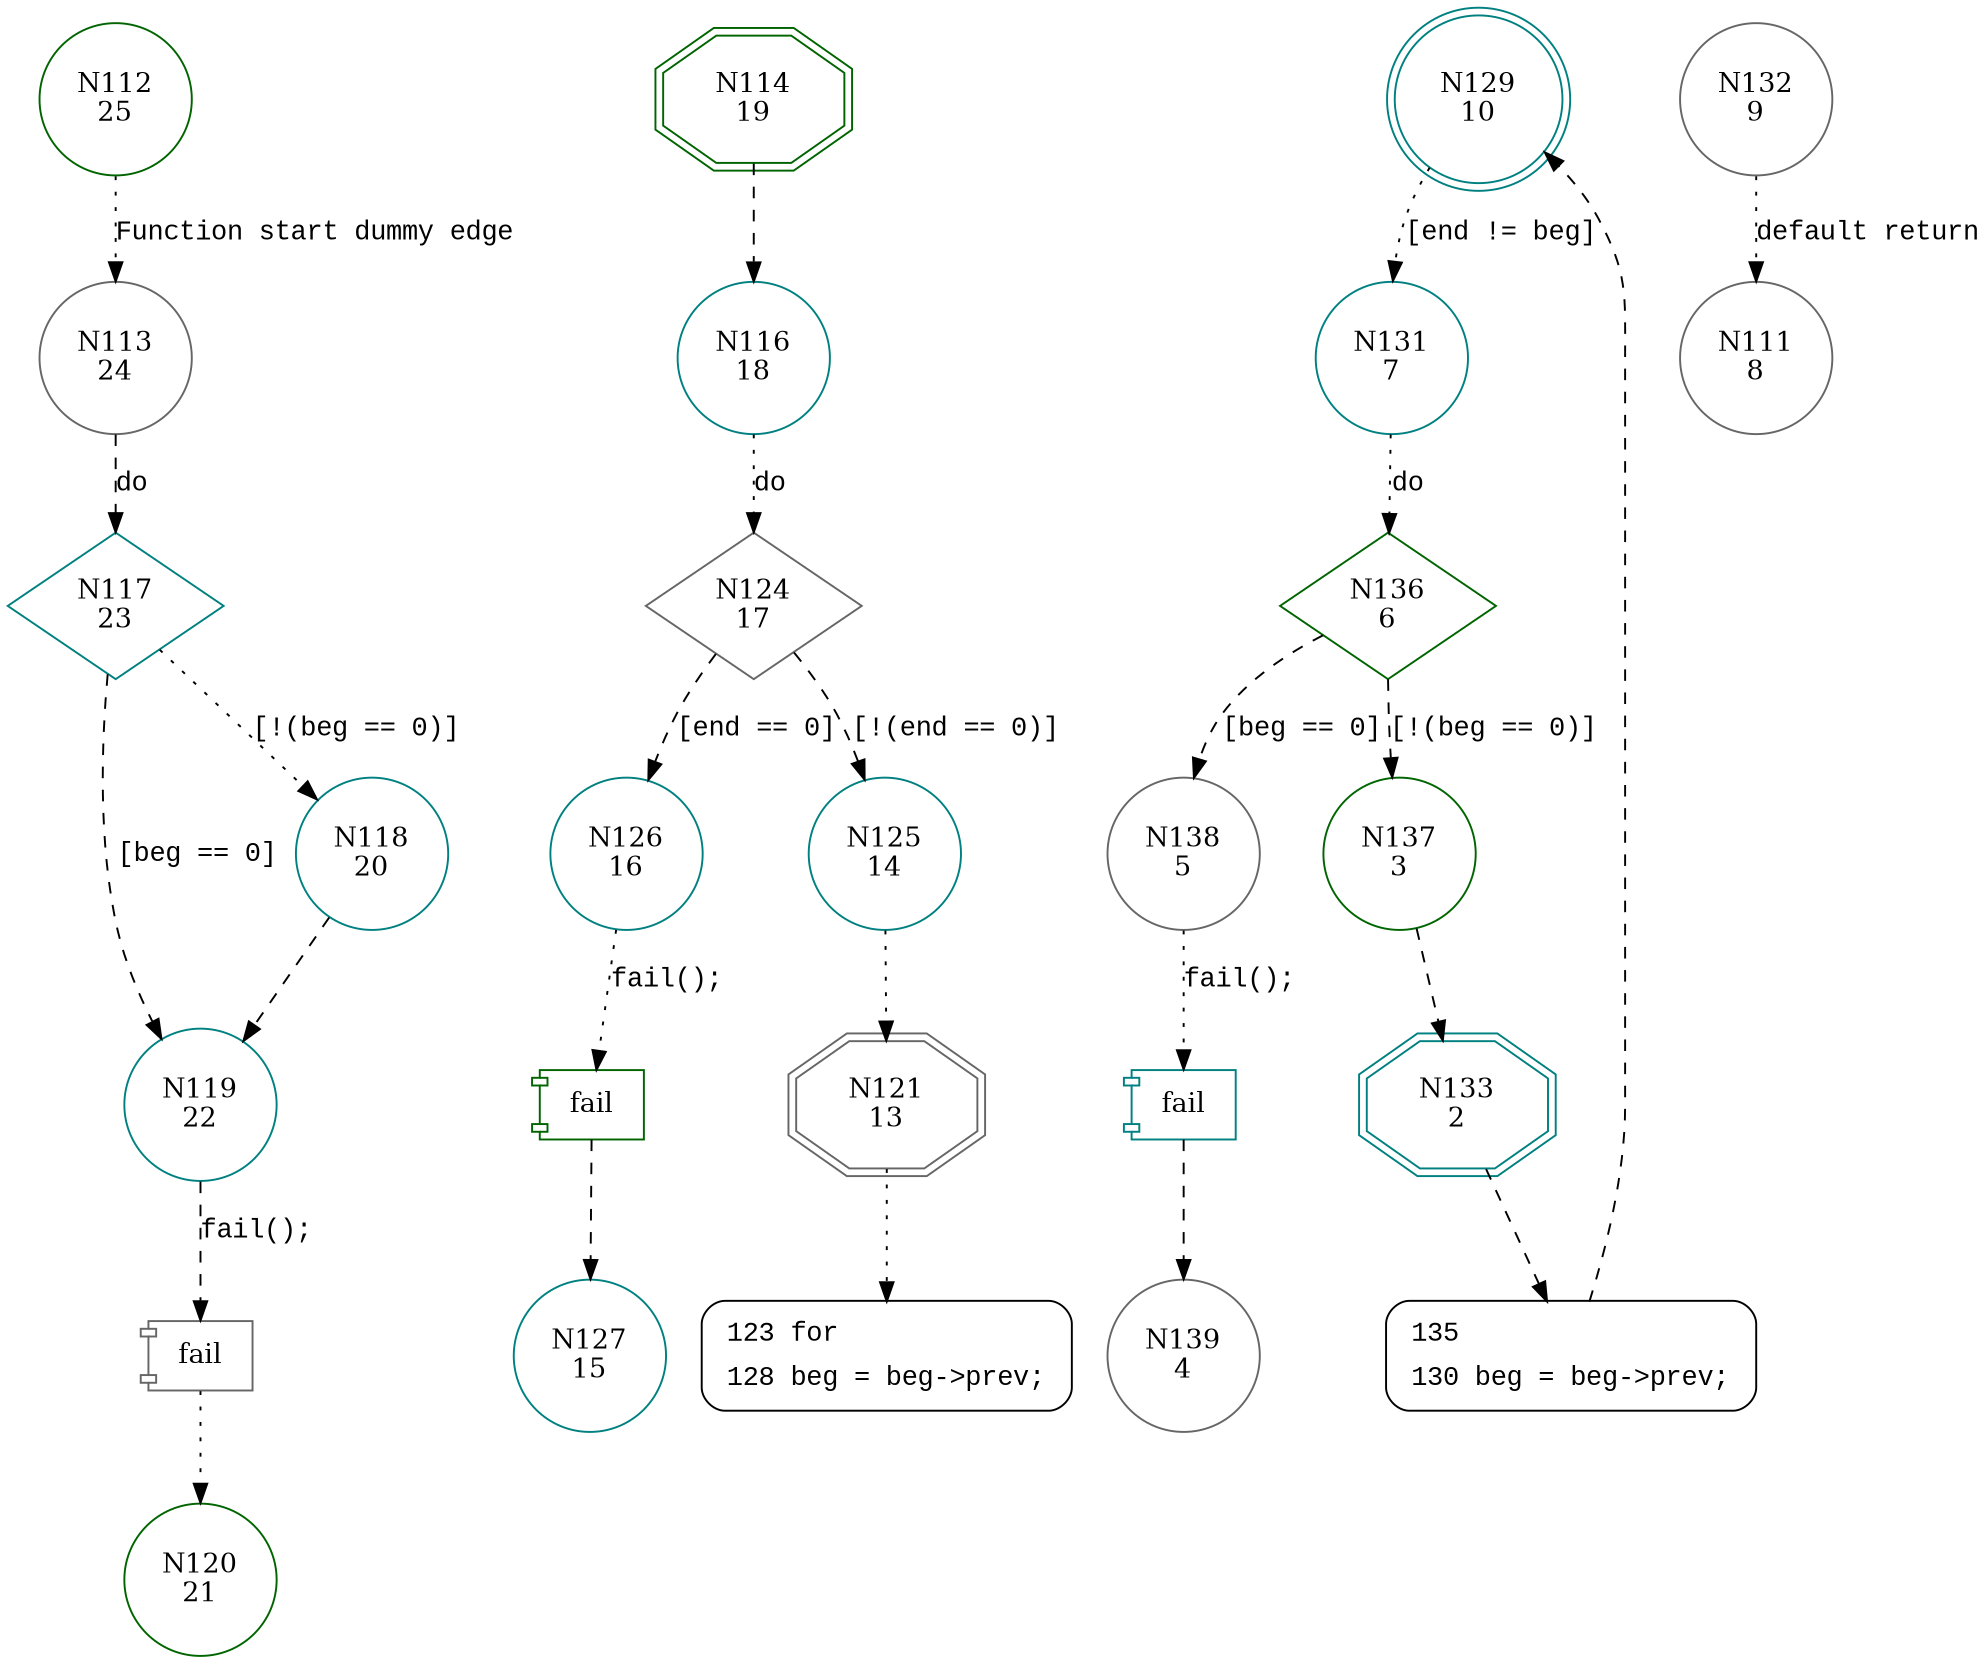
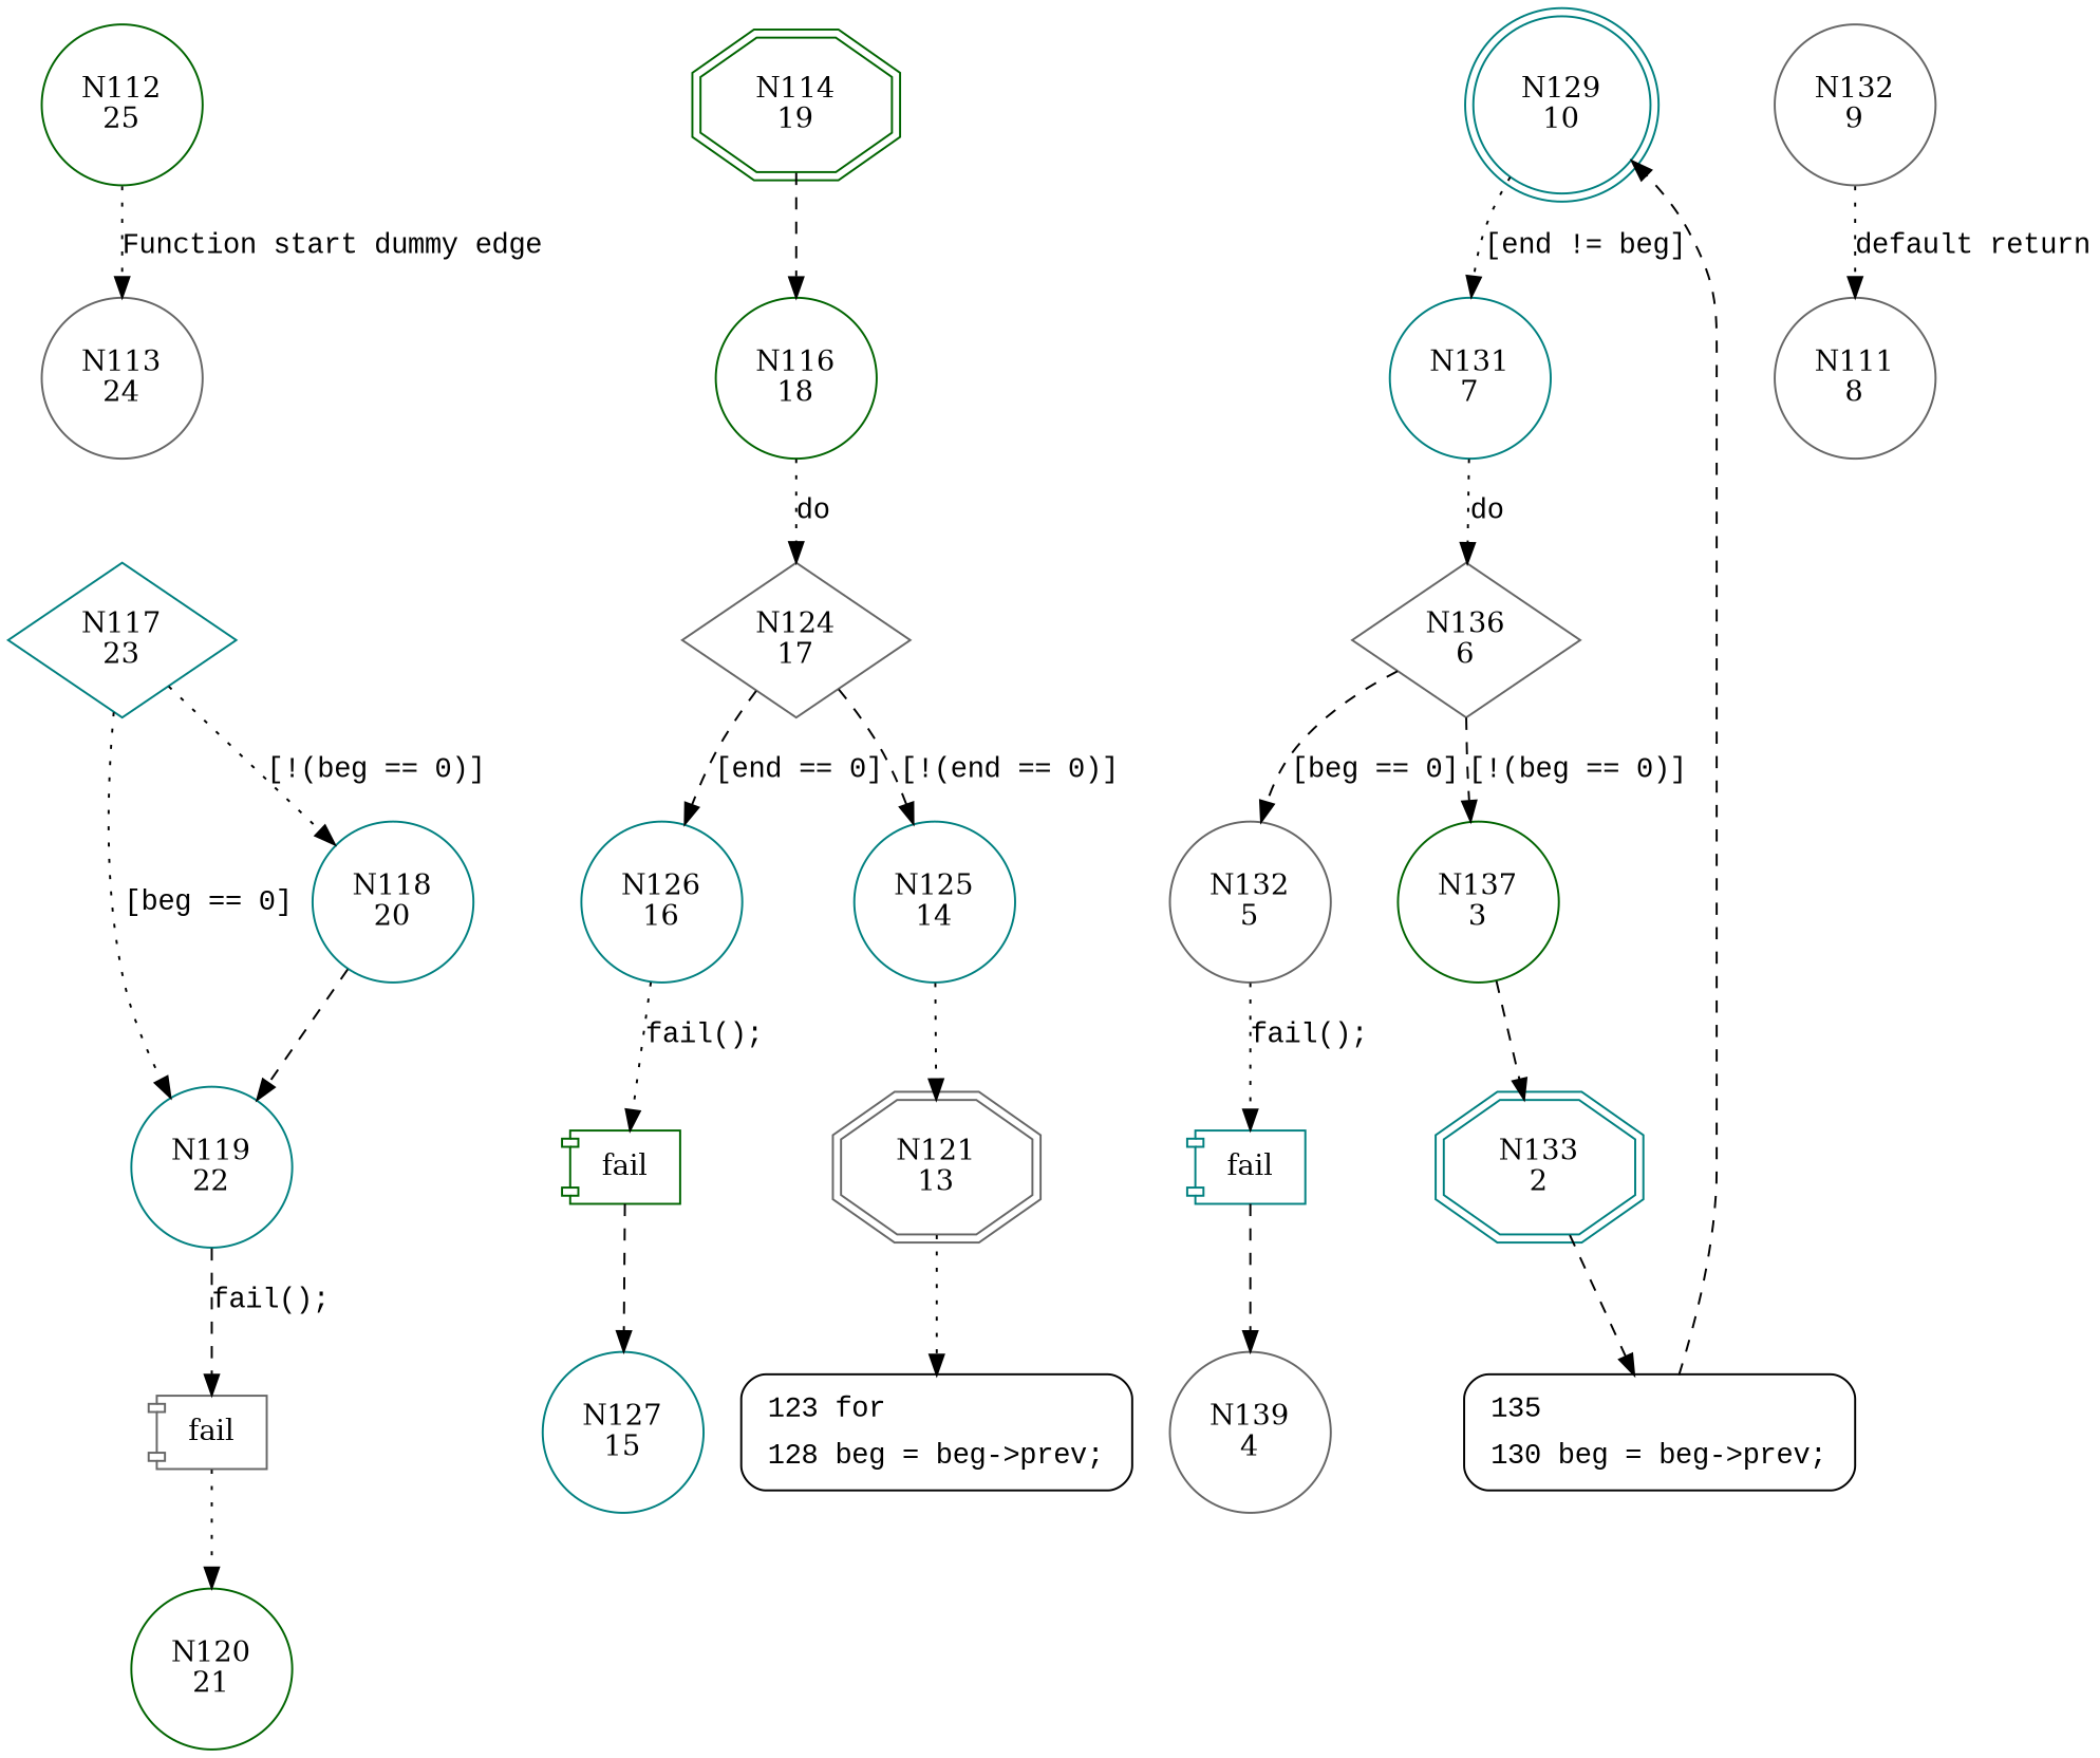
  digraph {
    node [color=teal shape=circle]
    edge [fontname="Courier New" style=dashed]
    n1 [color=darkgreen label="N112\n25"]
    n2 [color=gray40 label="N113\n24"]
    n3 [label="N117\n23" shape=diamond]
    n4 [label="N119\n22"]
    n5 [label="N118\n20"]
    n6 [color=gray40 label=fail shape=component]
    n7 [color=darkgreen label="N120\n21"]
    n8 [color=darkgreen label="N114\n19" shape=doubleoctagon]
-   n9 [label="N116\n18"]
+   n9 [color=darkgreen label="N116\n18"]
    n10 [color=gray40 label="N124\n17" shape=diamond]
    n11 [label="N126\n16"]
    n12 [label="N125\n14"]
    n13 [color=darkgreen label=fail shape=component]
    n14 [color=gray40 label="N121\n13" shape=doubleoctagon]
    n15 [label="N127\n15"]
    n16 [fillcolor=white fontname="Courier New" label=<<table border="0" cellborder="0" cellpadding="3" bgcolor="white"><tr><td align="right">123</td><td align="left">for</td></tr><tr><td align="right">128</td><td align="left">beg = beg-&gt;prev;</td></tr></table>> penwidth=1 shape=Mrecord style="filled,bold" color=""]
    n17 [label="N129\n10" shape=doublecircle]
    n18 [label="N131\n7"]
-   n19 [color=darkgreen label="N136\n6" shape=diamond]
+   n19 [color=gray40 label="N136\n6" shape=diamond]
    n20 [color=gray40 label="N132\n9"]
    n21 [color=gray40 label="N111\n8"]
-   n22 [color=gray40 label="N138\n5"]
+   n22 [color=gray40 label="N132\n5"]
    n23 [color=darkgreen label="N137\n3"]
    n24 [label=fail shape=component]
    n25 [label="N133\n2" shape=doubleoctagon]
    n26 [color=gray40 label="N139\n4"]
    n27 [fillcolor=white fontname="Courier New" label=<<table border="0" cellborder="0" cellpadding="3" bgcolor="white"><tr><td align="right">135</td><td align="left"></td></tr><tr><td align="right">130</td><td align="left">beg = beg-&gt;prev;</td></tr></table>> penwidth=1 shape=Mrecord style="filled,bold" color=""]
    n1 -> n2 [label="Function start dummy edge" style=dotted]
-   n2 -> n3 [label=do]
-   n3 -> n4 [label="[beg == 0]"]
+   n3 -> n4 [label="[beg == 0]" style=dotted]
    n3 -> n5 [label="[!(beg == 0)]" style=dotted]
    n4 -> n6 [label="fail();"]
    n5 -> n4
    n6 -> n7 [style=dotted]
    n8 -> n9
    n9 -> n10 [label=do style=dotted]
    n10 -> n11 [label="[end == 0]"]
    n10 -> n12 [label="[!(end == 0)]"]
    n11 -> n13 [label="fail();" style=dotted]
    n12 -> n14 [style=dotted]
    n13 -> n15
    n14 -> n16 [style=dotted]
    n17 -> n18 [label="[end != beg]" style=dotted]
    n18 -> n19 [label=do style=dotted]
    n19 -> n22 [label="[beg == 0]"]
    n19 -> n23 [label="[!(beg == 0)]"]
    n20 -> n21 [label="default return" style=dotted]
    n22 -> n24 [label="fail();" style=dotted]
    n23 -> n25
    n24 -> n26
    n25 -> n27
    n27 -> n17 [fontname=""]
  }
